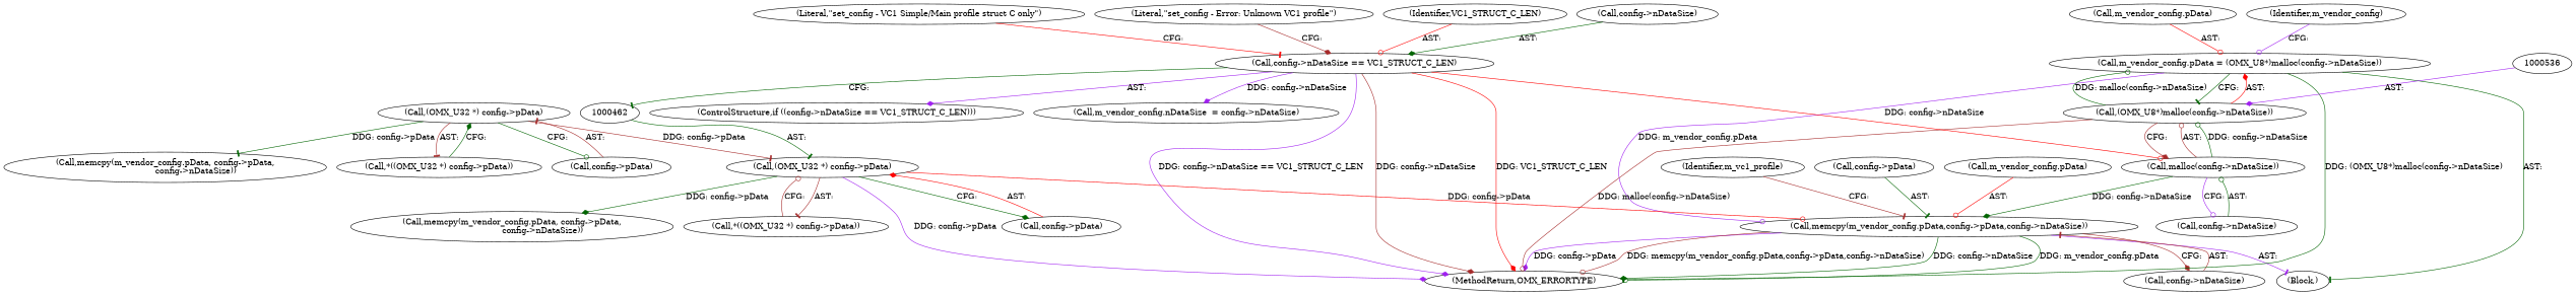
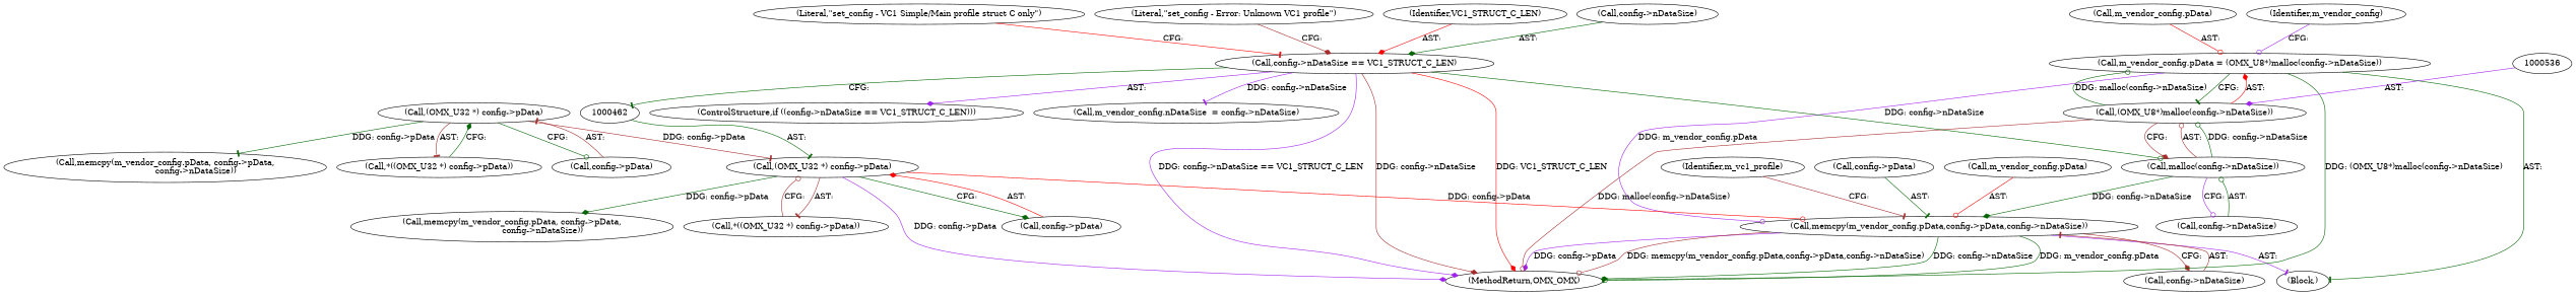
  digraph {
    edge [arrowhead=diamond color=darkgreen]
    n1 [label="(Call,memcpy(m_vendor_config.pData,config->pData,config->nDataSize))"]
    n2 [label="(Block,)"]
-   n3 [label="(MethodReturn,OMX_ERRORTYPE)"]
+   n3 [label="(MethodReturn,OMX_OMX)"]
    n4 [label="(Call,config->nDataSize)"]
    n5 [label="(Call,m_vendor_config.pData = (OMX_U8*)malloc(config->nDataSize))"]
    n6 [label="(Call,(OMX_U8*)malloc(config->nDataSize))"]
    n7 [label="(Call,malloc(config->nDataSize))"]
    n8 [label="(Call,config->nDataSize)"]
    n9 [label="(Call,config->nDataSize == VC1_STRUCT_C_LEN)"]
    n10 [label="(ControlStructure,if ((config->nDataSize == VC1_STRUCT_C_LEN)))"]
    n11 [label="(Call,m_vendor_config.nDataSize  = config->nDataSize)"]
    1000462
    n13 [label="(Identifier,VC1_STRUCT_C_LEN)"]
    n14 [label="(Call,(OMX_U32 *) config->pData)"]
    n15 [label="(Call,memcpy(m_vendor_config.pData, config->pData,\n                        config->nDataSize))"]
    n16 [label="(Call,config->pData)"]
    n17 [label="(Call,*((OMX_U32 *) config->pData))"]
    n18 [label="(Call,(OMX_U32 *) config->pData)"]
    n19 [label="(Call,memcpy(m_vendor_config.pData, config->pData,\n                        config->nDataSize))"]
    n20 [label="(Call,*((OMX_U32 *) config->pData))"]
    n21 [label="(Call,config->pData)"]
    n22 [label="(Identifier,m_vc1_profile)"]
    n23 [label="(Call,config->nDataSize)"]
    n24 [label="(Call,m_vendor_config.pData)"]
    n25 [label="(Literal,\"set_config - VC1 Simple/Main profile struct C only\")"]
    n26 [label="(Literal,\"set_config - Error: Unknown VC1 profile\")"]
    n27 [label="(Call,config->pData)"]
    n28 [label="(Call,m_vendor_config.pData)"]
    n29 [label="(Identifier,m_vendor_config)"]
    1000536
    n1 -> n2 [arrowhead=tee color=purple label="AST: "]
    n1 -> n3 [label="DDG: config->nDataSize"]
    n1 -> n3 [arrowhead=odot label="DDG: m_vendor_config.pData"]
    n1 -> n3 [color=purple label="DDG: config->pData"]
    n1 -> n3 [arrowhead=odot color=brown label="DDG: memcpy(m_vendor_config.pData,config->pData,config->nDataSize)"]
    n1 -> n4 [color=brown label="CFG: "]
    n4 -> n1 [arrowhead=tee color=brown label="AST: "]
    n5 -> n1 [arrowhead=odot color=purple label="DDG: m_vendor_config.pData"]
    n5 -> n2 [arrowhead=tee label="AST: "]
    n5 -> n3 [arrowhead=tee label="DDG: (OMX_U8*)malloc(config->nDataSize)"]
    n5 -> n6 [arrowhead=tee label="CFG: "]
    n6 -> n3 [arrowhead=odot color=brown label="DDG: malloc(config->nDataSize)"]
    n6 -> n5 [color=red label="AST: "]
    n6 -> n5 [arrowhead=odot label="DDG: malloc(config->nDataSize)"]
    n6 -> n7 [color=brown label="CFG: "]
    n7 -> n1 [label="DDG: config->nDataSize"]
    n7 -> n6 [arrowhead=odot color=brown label="AST: "]
    n7 -> n6 [arrowhead=odot label="DDG: config->nDataSize"]
    n7 -> n8 [arrowhead=odot color=purple label="CFG: "]
    n8 -> n7 [arrowhead=odot label="AST: "]
    n9 -> n3 [color=purple label="DDG: config->nDataSize == VC1_STRUCT_C_LEN"]
    n9 -> n3 [color=red label="DDG: VC1_STRUCT_C_LEN"]
    n9 -> n3 [color=brown label="DDG: config->nDataSize"]
-   n9 -> n7 [arrowhead=odot color=red label="DDG: config->nDataSize"]
+   n9 -> n7 [arrowhead=odot label="DDG: config->nDataSize"]
    n9 -> n10 [color=purple label="AST: "]
-   n9 -> n11 [color=purple label="DDG: config->nDataSize"]
+   n9 -> n11 [arrowhead=tee color=purple label="DDG: config->nDataSize"]
    n9 -> 1000462 [arrowhead=tee label="CFG: "]
    1000462 -> n14 [arrowhead=tee label="AST: "]
-   n13 -> n9 [arrowhead=odot color=red label="AST: "]
+   n13 -> n9 [color=red label="AST: "]
    n14 -> n1 [arrowhead=odot color=red label="DDG: config->pData"]
    n14 -> n3 [color=purple label="DDG: config->pData"]
    n14 -> n15 [label="DDG: config->pData"]
    n14 -> n16 [label="CFG: "]
    n14 -> n17 [arrowhead=tee color=brown label="AST: "]
    n16 -> n14 [color=red label="AST: "]
    n17 -> n14 [arrowhead=odot color=brown label="CFG: "]
    n18 -> n14 [arrowhead=tee color=brown label="DDG: config->pData"]
    n18 -> n19 [arrowhead=tee label="DDG: config->pData"]
    n18 -> n20 [arrowhead=tee color=brown label="AST: "]
    n18 -> n21 [arrowhead=odot label="CFG: "]
    n20 -> n18 [label="CFG: "]
    n21 -> n18 [arrowhead=tee color=brown label="AST: "]
    n22 -> n1 [arrowhead=tee color=brown label="CFG: "]
    n23 -> n9 [label="AST: "]
    n24 -> n5 [arrowhead=odot color=red label="AST: "]
    n25 -> n9 [arrowhead=tee color=red label="CFG: "]
    n26 -> n9 [color=brown label="CFG: "]
    n27 -> n1 [arrowhead=tee label="AST: "]
    n28 -> n1 [arrowhead=odot color=red label="AST: "]
    n29 -> n5 [arrowhead=odot color=purple label="CFG: "]
    1000536 -> n6 [color=purple label="AST: "]
  }
